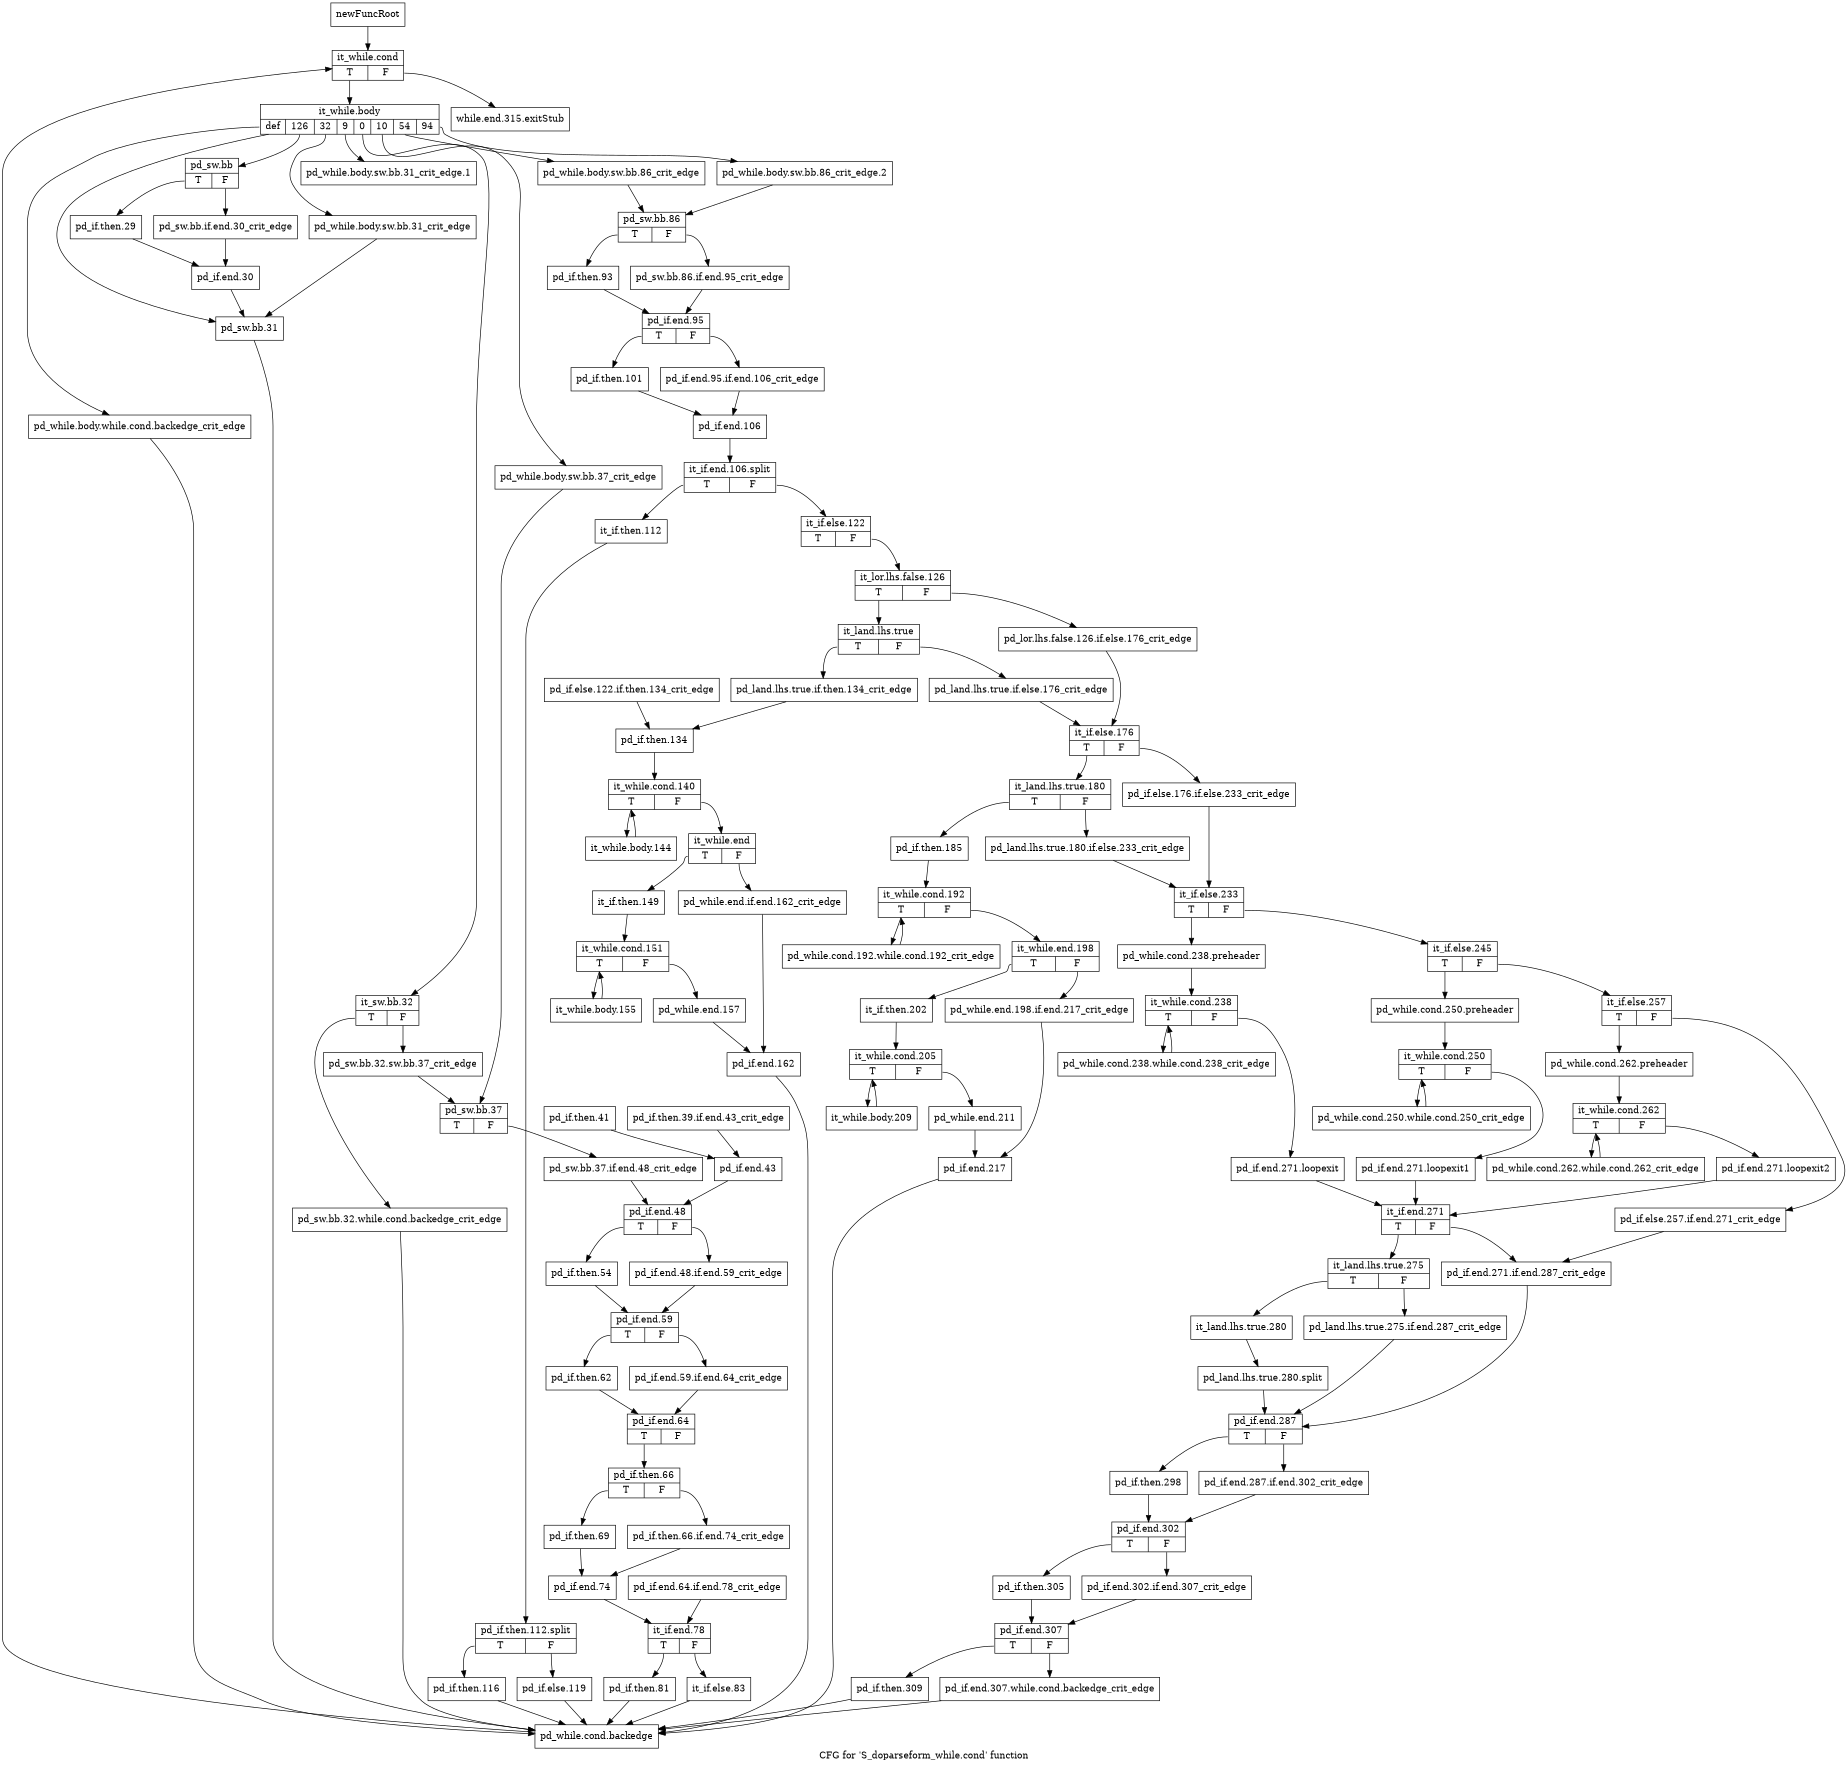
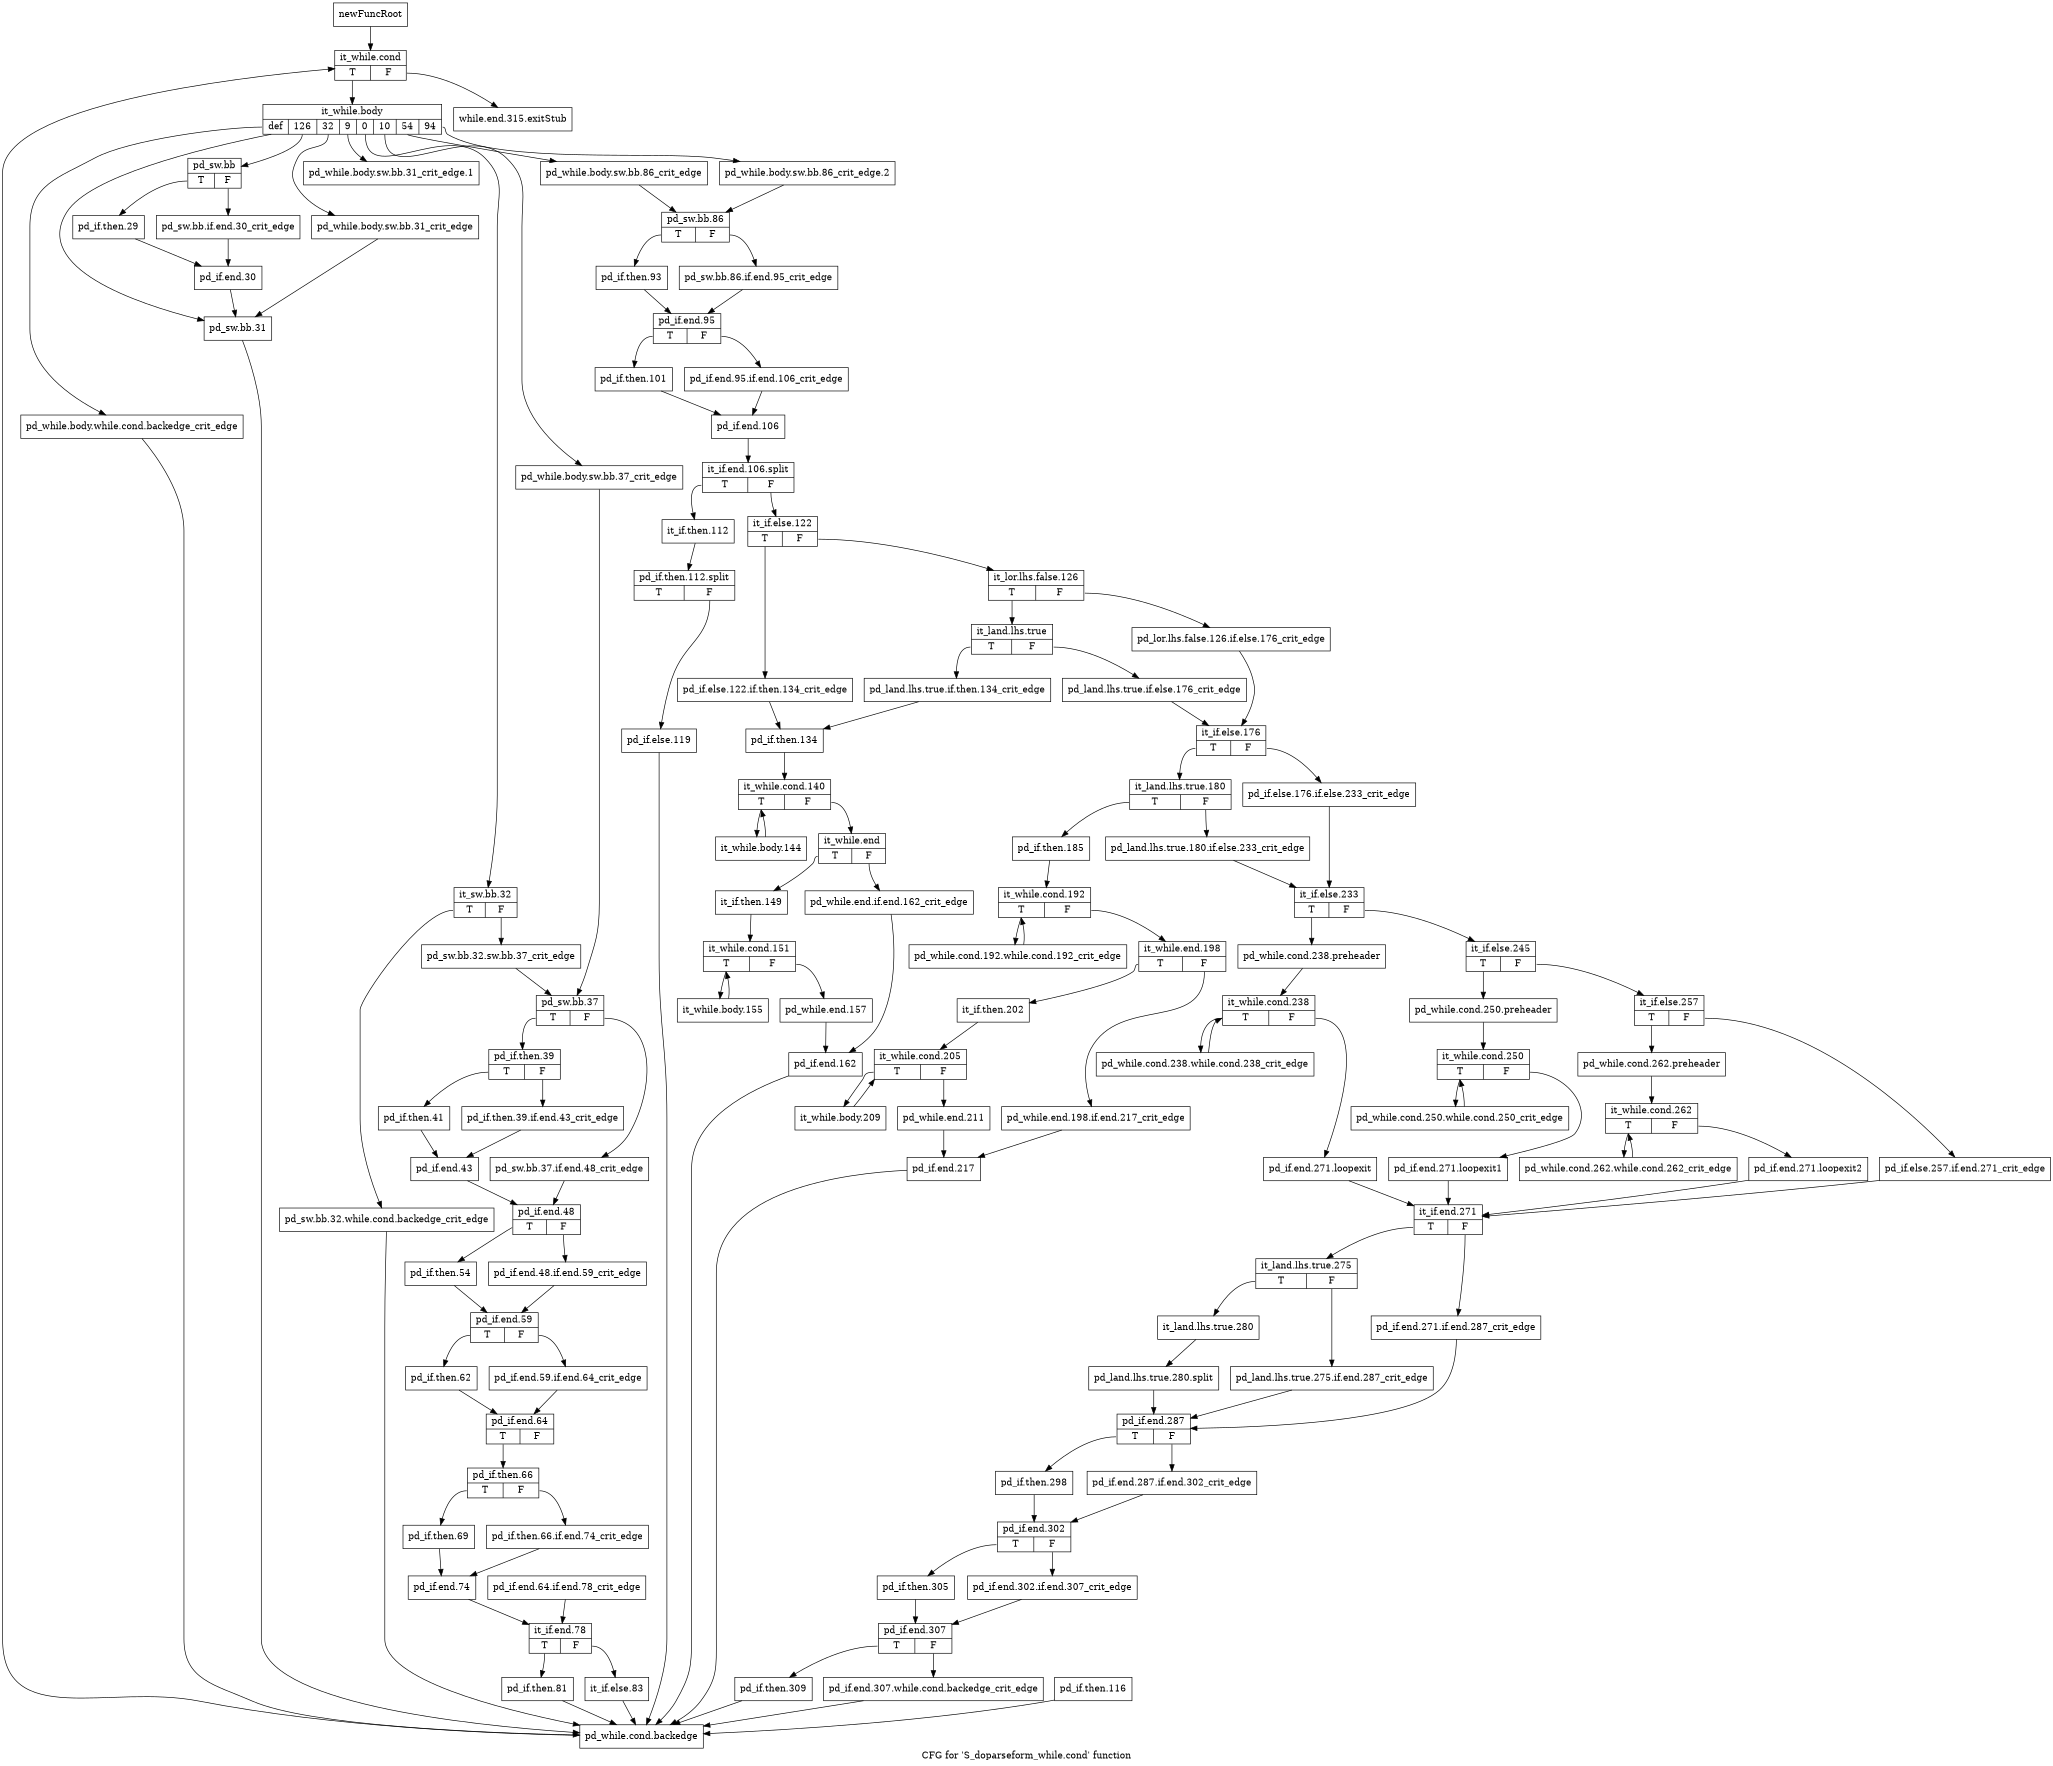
  digraph {
    label="CFG for 'S_doparseform_while.cond' function"
    node [shape=record]
    n1 [label="{newFuncRoot}"]
    n2 [label="{it_while.cond|{<s0>T|<s1>F}}"]
    n3 [label="{while.end.315.exitStub}"]
    n4 [label="{it_while.body|{<s0>def|<s1>126|<s2>32|<s3>9|<s4>0|<s5>10|<s6>54|<s7>94}}"]
    n5 [label="{pd_while.body.while.cond.backedge_crit_edge}"]
    n6 [label="{pd_sw.bb|{<s0>T|<s1>F}}"]
    n7 [label="{pd_while.body.sw.bb.31_crit_edge}"]
    n8 [label="{pd_while.body.sw.bb.31_crit_edge.1}"]
    n9 [label="{it_sw.bb.32|{<s0>T|<s1>F}}"]
    n10 [label="{pd_while.body.sw.bb.37_crit_edge}"]
    n11 [label="{pd_while.body.sw.bb.86_crit_edge}"]
    n12 [label="{pd_while.body.sw.bb.86_crit_edge.2}"]
    n13 [label="{pd_sw.bb.31}"]
    n14 [label="{pd_while.cond.backedge}"]
    n15 [label="{pd_if.then.29}"]
    n16 [label="{pd_sw.bb.if.end.30_crit_edge}"]
    n17 [label="{pd_sw.bb.32.while.cond.backedge_crit_edge}"]
    n18 [label="{pd_sw.bb.32.sw.bb.37_crit_edge}"]
    n19 [label="{pd_sw.bb.37|{<s0>T|<s1>F}}"]
    n20 [label="{pd_sw.bb.86|{<s0>T|<s1>F}}"]
    n21 [label="{pd_if.end.30}"]
+   n22 [label="{pd_if.then.39|{<s0>T|<s1>F}}"]
    n23 [label="{pd_sw.bb.37.if.end.48_crit_edge}"]
    n24 [label="{pd_if.then.93}"]
    n25 [label="{pd_sw.bb.86.if.end.95_crit_edge}"]
    n26 [label="{pd_if.end.95|{<s0>T|<s1>F}}"]
    n27 [label="{pd_if.then.101}"]
    n28 [label="{pd_if.end.95.if.end.106_crit_edge}"]
    n29 [label="{pd_if.end.106}"]
    n30 [label="{it_if.end.106.split|{<s0>T|<s1>F}}"]
    n31 [label="{it_if.then.112}"]
    n32 [label="{it_if.else.122|{<s0>T|<s1>F}}"]
    n33 [label="{pd_if.then.112.split|{<s0>T|<s1>F}}"]
    n34 [label="{pd_if.else.122.if.then.134_crit_edge}"]
    n35 [label="{it_lor.lhs.false.126|{<s0>T|<s1>F}}"]
    n36 [label="{pd_if.then.116}"]
    n37 [label="{pd_if.else.119}"]
    n38 [label="{pd_if.then.134}"]
    n39 [label="{it_land.lhs.true|{<s0>T|<s1>F}}"]
    n40 [label="{pd_lor.lhs.false.126.if.else.176_crit_edge}"]
    n41 [label="{it_while.cond.140|{<s0>T|<s1>F}}"]
    n42 [label="{pd_land.lhs.true.if.then.134_crit_edge}"]
    n43 [label="{pd_land.lhs.true.if.else.176_crit_edge}"]
    n44 [label="{it_if.else.176|{<s0>T|<s1>F}}"]
    n45 [label="{it_land.lhs.true.180|{<s0>T|<s1>F}}"]
    n46 [label="{pd_if.else.176.if.else.233_crit_edge}"]
    n47 [label="{pd_if.then.185}"]
    n48 [label="{pd_land.lhs.true.180.if.else.233_crit_edge}"]
    n49 [label="{it_if.else.233|{<s0>T|<s1>F}}"]
    n50 [label="{it_while.cond.192|{<s0>T|<s1>F}}"]
    n51 [label="{pd_while.cond.238.preheader}"]
    n52 [label="{it_if.else.245|{<s0>T|<s1>F}}"]
    n53 [label="{it_while.cond.238|{<s0>T|<s1>F}}"]
    n54 [label="{pd_while.cond.250.preheader}"]
    n55 [label="{it_if.else.257|{<s0>T|<s1>F}}"]
    n56 [label="{pd_while.cond.192.while.cond.192_crit_edge}"]
    n57 [label="{it_while.end.198|{<s0>T|<s1>F}}"]
    n58 [label="{pd_while.cond.238.while.cond.238_crit_edge}"]
    n59 [label="{pd_if.end.271.loopexit}"]
    n60 [label="{it_while.cond.250|{<s0>T|<s1>F}}"]
    n61 [label="{pd_while.cond.262.preheader}"]
    n62 [label="{pd_if.else.257.if.end.271_crit_edge}"]
    n63 [label="{pd_while.cond.250.while.cond.250_crit_edge}"]
    n64 [label="{pd_if.end.271.loopexit1}"]
    n65 [label="{it_while.cond.262|{<s0>T|<s1>F}}"]
    n66 [label="{it_if.end.271|{<s0>T|<s1>F}}"]
    n67 [label="{pd_while.cond.262.while.cond.262_crit_edge}"]
    n68 [label="{pd_if.end.271.loopexit2}"]
    n69 [label="{it_land.lhs.true.275|{<s0>T|<s1>F}}"]
    n70 [label="{pd_if.end.271.if.end.287_crit_edge}"]
    n71 [label="{it_land.lhs.true.280}"]
    n72 [label="{pd_land.lhs.true.275.if.end.287_crit_edge}"]
    n73 [label="{pd_if.end.287|{<s0>T|<s1>F}}"]
    n74 [label="{pd_land.lhs.true.280.split}"]
    n75 [label="{pd_if.then.298}"]
    n76 [label="{pd_if.end.287.if.end.302_crit_edge}"]
    n77 [label="{pd_if.end.302|{<s0>T|<s1>F}}"]
    n78 [label="{pd_if.then.305}"]
    n79 [label="{pd_if.end.302.if.end.307_crit_edge}"]
    n80 [label="{pd_if.end.307|{<s0>T|<s1>F}}"]
    n81 [label="{pd_if.then.309}"]
    n82 [label="{pd_if.end.307.while.cond.backedge_crit_edge}"]
    n83 [label="{it_if.then.202}"]
    n84 [label="{pd_while.end.198.if.end.217_crit_edge}"]
    n85 [label="{it_while.cond.205|{<s0>T|<s1>F}}"]
    n86 [label="{pd_if.end.217}"]
    n87 [label="{it_while.body.209}"]
    n88 [label="{pd_while.end.211}"]
    n89 [label="{it_while.body.144}"]
    n90 [label="{it_while.end|{<s0>T|<s1>F}}"]
    n91 [label="{it_if.then.149}"]
    n92 [label="{pd_while.end.if.end.162_crit_edge}"]
    n93 [label="{it_while.cond.151|{<s0>T|<s1>F}}"]
    n94 [label="{pd_if.end.162}"]
    n95 [label="{it_while.body.155}"]
    n96 [label="{pd_while.end.157}"]
    n97 [label="{pd_if.then.41}"]
    n98 [label="{pd_if.then.39.if.end.43_crit_edge}"]
    n99 [label="{pd_if.end.48|{<s0>T|<s1>F}}"]
    n100 [label="{pd_if.end.43}"]
    n101 [label="{pd_if.then.54}"]
    n102 [label="{pd_if.end.48.if.end.59_crit_edge}"]
    n103 [label="{pd_if.end.59|{<s0>T|<s1>F}}"]
    n104 [label="{pd_if.then.62}"]
    n105 [label="{pd_if.end.59.if.end.64_crit_edge}"]
    n106 [label="{pd_if.end.64|{<s0>T|<s1>F}}"]
    n107 [label="{pd_if.then.66|{<s0>T|<s1>F}}"]
    n108 [label="{pd_if.then.69}"]
    n109 [label="{pd_if.then.66.if.end.74_crit_edge}"]
    n110 [label="{pd_if.end.64.if.end.78_crit_edge}"]
    n111 [label="{it_if.end.78|{<s0>T|<s1>F}}"]
    n112 [label="{pd_if.end.74}"]
    n113 [label="{pd_if.then.81}"]
    n114 [label="{it_if.else.83}"]
    n1 -> n2
    n2 -> n3 [tailport=s1]
    n2 -> n4 [tailport=s0]
    n4 -> n5 [tailport=s0]
    n4 -> n6 [tailport=s1]
    n4 -> n7 [tailport=s2]
    n4 -> n8 [tailport=s3]
    n4 -> n9 [tailport=s4]
    n4 -> n10 [tailport=s5]
    n4 -> n11 [tailport=s6]
    n4 -> n12 [tailport=s7]
    n4 -> n13
    n5 -> n14
    n6 -> n15 [tailport=s0]
    n6 -> n16 [tailport=s1]
    n7 -> n13
    n9 -> n17 [tailport=s0]
    n9 -> n18 [tailport=s1]
    n10 -> n19
    n11 -> n20
    n12 -> n20
    n13 -> n14
    n14 -> n2
    n15 -> n21
    n16 -> n21
    n17 -> n14
    n18 -> n19
+   n19 -> n22 [tailport=s0]
    n19 -> n23 [tailport=s1]
    n20 -> n24 [tailport=s0]
    n20 -> n25 [tailport=s1]
    n21 -> n13
+   n22 -> n97 [tailport=s0]
+   n22 -> n98 [tailport=s1]
    n23 -> n99
    n24 -> n26
    n25 -> n26
    n26 -> n27 [tailport=s0]
    n26 -> n28 [tailport=s1]
    n27 -> n29
    n28 -> n29
    n29 -> n30
    n30 -> n31 [tailport=s0]
    n30 -> n32 [tailport=s1]
    n31 -> n33
+   n32 -> n34 [tailport=s0]
    n32 -> n35 [tailport=s1]
-   n33 -> n36 [tailport=s0]
    n33 -> n37 [tailport=s1]
    n34 -> n38
    n35 -> n39 [tailport=s0]
    n35 -> n40 [tailport=s1]
    n36 -> n14
    n37 -> n14
    n38 -> n41
    n39 -> n42 [tailport=s0]
    n39 -> n43 [tailport=s1]
    n40 -> n44
    n41 -> n89 [tailport=s0]
    n41 -> n90 [tailport=s1]
    n42 -> n38
    n43 -> n44
    n44 -> n45 [tailport=s0]
    n44 -> n46 [tailport=s1]
    n45 -> n47 [tailport=s0]
    n45 -> n48 [tailport=s1]
    n46 -> n49
    n47 -> n50
    n48 -> n49
    n49 -> n51 [tailport=s0]
    n49 -> n52 [tailport=s1]
    n50 -> n56 [tailport=s0]
    n50 -> n57 [tailport=s1]
    n51 -> n53
    n52 -> n54 [tailport=s0]
    n52 -> n55 [tailport=s1]
    n53 -> n58 [tailport=s0]
    n53 -> n59 [tailport=s1]
    n54 -> n60
    n55 -> n61 [tailport=s0]
    n55 -> n62 [tailport=s1]
    n56 -> n50
    n57 -> n83 [tailport=s0]
    n57 -> n84 [tailport=s1]
    n58 -> n53
    n59 -> n66
    n60 -> n63 [tailport=s0]
    n60 -> n64 [tailport=s1]
    n61 -> n65
-   n62 -> n70
+   n62 -> n66
    n63 -> n60
    n64 -> n66
    n65 -> n67 [tailport=s0]
    n65 -> n68 [tailport=s1]
    n66 -> n69 [tailport=s0]
    n66 -> n70 [tailport=s1]
    n67 -> n65
    n68 -> n66
    n69 -> n71 [tailport=s0]
    n69 -> n72 [tailport=s1]
    n70 -> n73
    n71 -> n74
    n72 -> n73
    n73 -> n75 [tailport=s0]
    n73 -> n76 [tailport=s1]
    n74 -> n73
    n75 -> n77
    n76 -> n77
    n77 -> n78 [tailport=s0]
    n77 -> n79 [tailport=s1]
    n78 -> n80
    n79 -> n80
    n80 -> n81 [tailport=s0]
    n80 -> n82 [tailport=s1]
    n81 -> n14
    n82 -> n14
    n83 -> n85
    n84 -> n86
    n85 -> n87 [tailport=s0]
    n85 -> n88 [tailport=s1]
    n86 -> n14
    n87 -> n85
    n88 -> n86
    n89 -> n41
    n90 -> n91 [tailport=s0]
    n90 -> n92 [tailport=s1]
    n91 -> n93
    n92 -> n94
    n93 -> n95 [tailport=s0]
    n93 -> n96 [tailport=s1]
    n94 -> n14
    n95 -> n93
    n96 -> n94
    n97 -> n100
    n98 -> n100
    n99 -> n101 [tailport=s0]
    n99 -> n102 [tailport=s1]
    n100 -> n99
    n101 -> n103
    n102 -> n103
    n103 -> n104 [tailport=s0]
    n103 -> n105 [tailport=s1]
    n104 -> n106
    n105 -> n106
    n106 -> n107 [tailport=s0]
    n107 -> n108 [tailport=s0]
    n107 -> n109 [tailport=s1]
    n108 -> n112
    n109 -> n112
    n110 -> n111
    n111 -> n113 [tailport=s0]
    n111 -> n114 [tailport=s1]
    n112 -> n111
    n113 -> n14
    n114 -> n14
  }
